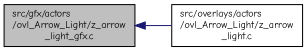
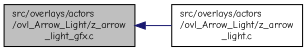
  digraph {
    rankdir=LR
    fontname="Comic Neue"
    node [color=black fontname="Comic Neue" fontsize=10 shape=record style=filled]
-   n1 [fillcolor=grey75 fontcolor=black height=0.2 label="src/gfx/actors\l/ovl_Arrow_Light/z_arrow\l_light_gfx.c" width=0.4]
+   n1 [fillcolor=grey75 fontcolor=black height=0.2 label="src/overlays/actors\l/ovl_Arrow_Light/z_arrow\l_light_gfx.c" width=0.4]
    n2 [fillcolor=white height=0.2 label="src/overlays/actors\l/ovl_Arrow_Light/z_arrow\l_light.c" width=0.4]
    n1 -> n2 [color=midnightblue dir=back fontname="Comic Neue" fontsize=10 labelfontname=Helvetica labelfontsize=10 style=solid]
  }
